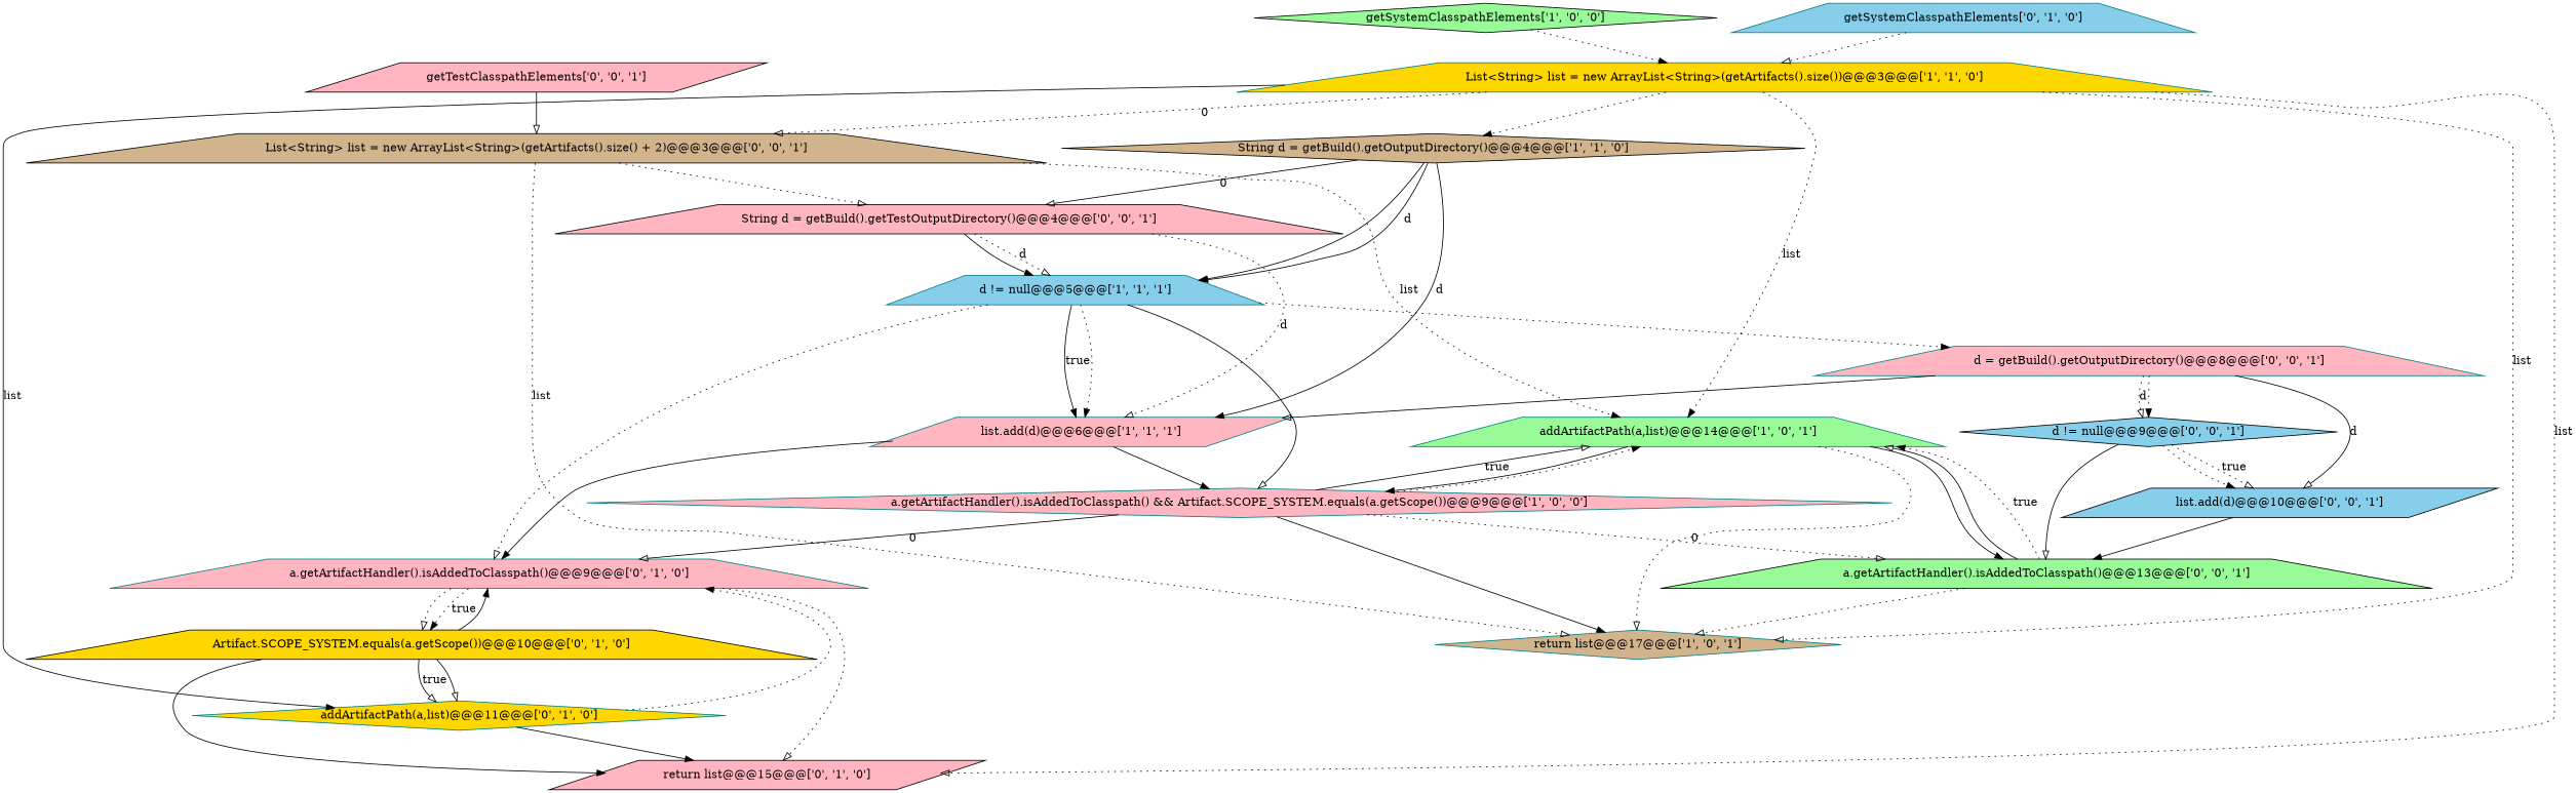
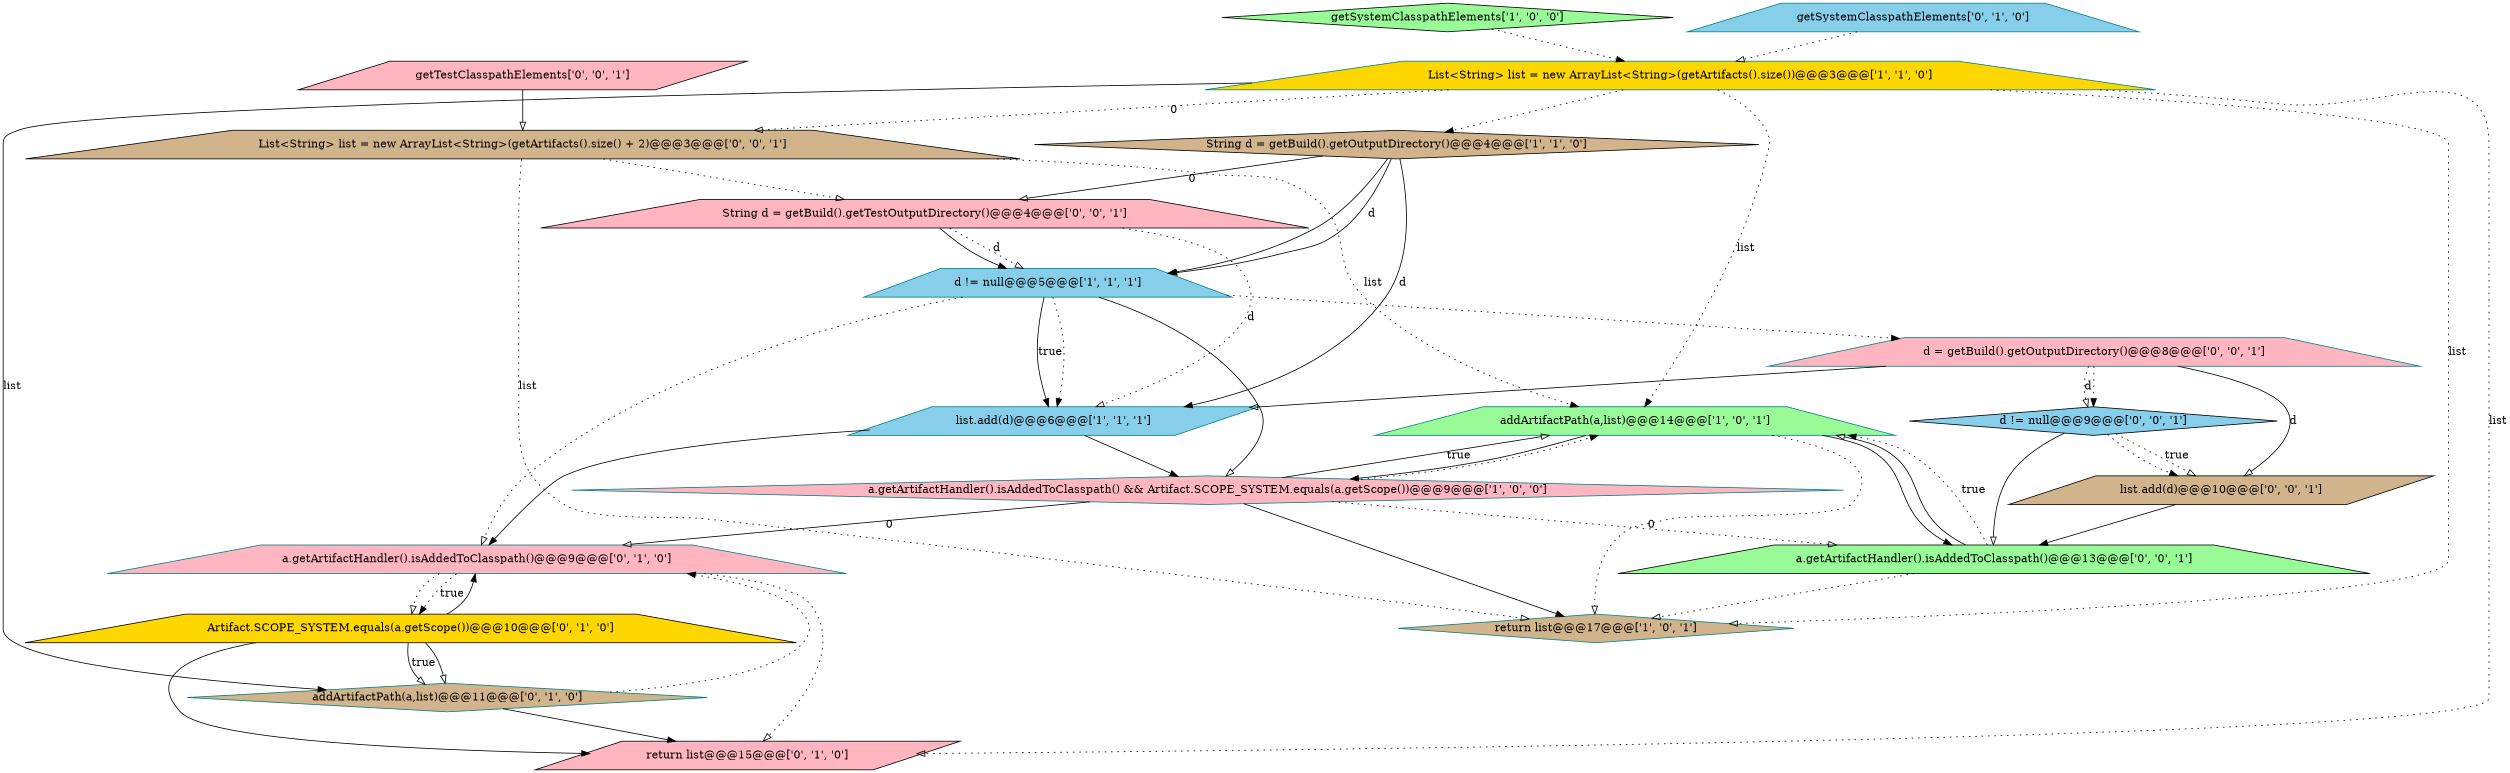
  digraph {
    node [color=teal fillcolor=lightpink shape=trapezium style=filled]
    edge [arrowhead=onormal style=dotted]
    n1 [label="a.getArtifactHandler().isAddedToClasspath()@@@9@@@['0', '1', '0']"]
    n2 [color=black fillcolor=gold label="Artifact.SCOPE_SYSTEM.equals(a.getScope())@@@10@@@['0', '1', '0']"]
    n3 [color=black label="return list@@@15@@@['0', '1', '0']" shape=parallelogram]
-   n4 [fillcolor=gold label="addArtifactPath(a,list)@@@11@@@['0', '1', '0']" shape=diamond]
+   n4 [fillcolor=tan label="addArtifactPath(a,list)@@@11@@@['0', '1', '0']" shape=diamond]
    n5 [fillcolor=palegreen label="addArtifactPath(a,list)@@@14@@@['1', '0', '1']"]
    n6 [color=black fillcolor=palegreen label="a.getArtifactHandler().isAddedToClasspath()@@@13@@@['0', '0', '1']"]
    n7 [fillcolor=tan label="return list@@@17@@@['1', '0', '1']" shape=diamond]
    n8 [label="a.getArtifactHandler().isAddedToClasspath() && Artifact.SCOPE_SYSTEM.equals(a.getScope())@@@9@@@['1', '0', '0']" shape=diamond]
    n9 [color=black fillcolor=tan label="String d = getBuild().getOutputDirectory()@@@4@@@['1', '1', '0']" shape=diamond]
-   n10 [label="list.add(d)@@@6@@@['1', '1', '1']" shape=parallelogram]
+   n10 [fillcolor=skyblue label="list.add(d)@@@6@@@['1', '1', '1']" shape=parallelogram]
    n11 [color=black label="String d = getBuild().getTestOutputDirectory()@@@4@@@['0', '0', '1']"]
    n12 [fillcolor=skyblue label="d != null@@@5@@@['1', '1', '1']"]
    n13 [label="d = getBuild().getOutputDirectory()@@@8@@@['0', '0', '1']"]
    n14 [color=black fillcolor=palegreen label="getSystemClasspathElements['1', '0', '0']" shape=diamond]
    n15 [fillcolor=gold label="List<String> list = new ArrayList<String>(getArtifacts().size())@@@3@@@['1', '1', '0']"]
    n16 [color=black fillcolor=tan label="List<String> list = new ArrayList<String>(getArtifacts().size() + 2)@@@3@@@['0', '0', '1']"]
    n17 [fillcolor=skyblue label="getSystemClasspathElements['0', '1', '0']"]
    n18 [color=black fillcolor=skyblue label="d != null@@@9@@@['0', '0', '1']" shape=diamond]
-   n19 [color=black fillcolor=skyblue label="list.add(d)@@@10@@@['0', '0', '1']" shape=parallelogram]
+   n19 [color=black fillcolor=tan label="list.add(d)@@@10@@@['0', '0', '1']" shape=parallelogram]
    n20 [color=black label="getTestClasspathElements['0', '0', '1']" shape=parallelogram]
    n1 -> n2
    n1 -> n2 [arrowhead=normal label=true]
    n1 -> n3
    n2 -> n1 [arrowhead=normal style=solid]
    n2 -> n3 [arrowhead=normal style=solid]
    n2 -> n4 [label=true style=solid]
    n2 -> n4 [style=solid]
    n4 -> n1 [arrowhead=normal]
    n4 -> n3 [arrowhead=normal style=solid]
    n5 -> n6 [arrowhead=normal style=solid]
    n5 -> n7
    n5 -> n8 [arrowhead=normal style=solid]
    n6 -> n5 [arrowhead=normal label=true]
    n6 -> n5 [style=solid]
    n6 -> n7
    n8 -> n1 [label=0 style=solid]
    n8 -> n5 [arrowhead=normal]
    n8 -> n5 [label=true style=solid]
    n8 -> n6 [label=0]
    n8 -> n7 [arrowhead=normal style=solid]
    n9 -> n10 [arrowhead=normal label=d style=solid]
    n9 -> n11 [label=0 style=solid]
    n9 -> n12 [arrowhead=normal style=solid]
    n9 -> n12 [arrowhead=normal label=d style=solid]
    n10 -> n1 [arrowhead=normal style=solid]
    n10 -> n8 [arrowhead=normal style=solid]
    n11 -> n10 [label=d]
    n11 -> n12 [label=d]
    n11 -> n12 [arrowhead=normal style=solid]
    n12 -> n1
    n12 -> n8 [style=solid]
    n12 -> n10 [arrowhead=normal label=true style=solid]
    n12 -> n10 [arrowhead=normal]
    n12 -> n13 [arrowhead=normal]
    n13 -> n10 [style=solid]
    n13 -> n18 [label=d]
    n13 -> n18 [arrowhead=normal]
    n13 -> n19 [label=d style=solid]
    n14 -> n15 [arrowhead=normal]
    n15 -> n3 [label=list]
    n15 -> n4 [arrowhead=normal label=list style=solid]
    n15 -> n5 [arrowhead=normal label=list]
    n15 -> n7 [label=list]
    n15 -> n9 [arrowhead=normal]
    n15 -> n16 [label=0]
    n16 -> n5 [arrowhead=normal label=list]
    n16 -> n7 [label=list]
    n16 -> n11
    n17 -> n15
    n18 -> n6 [style=solid]
    n18 -> n19 [label=true]
    n18 -> n19 [arrowhead=normal]
    n19 -> n6 [arrowhead=normal style=solid]
    n20 -> n16 [style=solid]
  }
